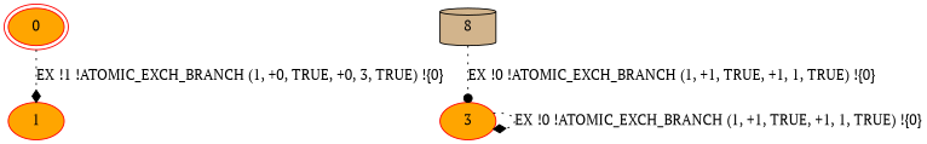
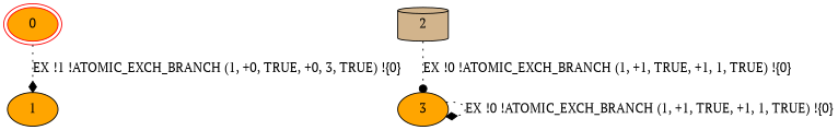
  digraph {
    fontname="PT Serif"
    node [color=red fillcolor=orange fontname="PT Serif" shape=ellipse style=filled]
    edge [arrowhead=diamond fontname="PT Serif" style=dotted]
    0 [peripheries=2]
-   1
-   2 [color=black fillcolor=tan shape=cylinder label=8]
-   3
+   1 [color=black]
+   2 [color=black fillcolor=tan shape=cylinder]
+   3 [color=black]
    0 -> 1 [label="EX !1 !ATOMIC_EXCH_BRANCH (1, +0, TRUE, +0, 3, TRUE) !{0}"]
    2 -> 3 [arrowhead=dot label="EX !0 !ATOMIC_EXCH_BRANCH (1, +1, TRUE, +1, 1, TRUE) !{0}"]
    3 -> 3 [label="EX !0 !ATOMIC_EXCH_BRANCH (1, +1, TRUE, +1, 1, TRUE) !{0}"]
  }
